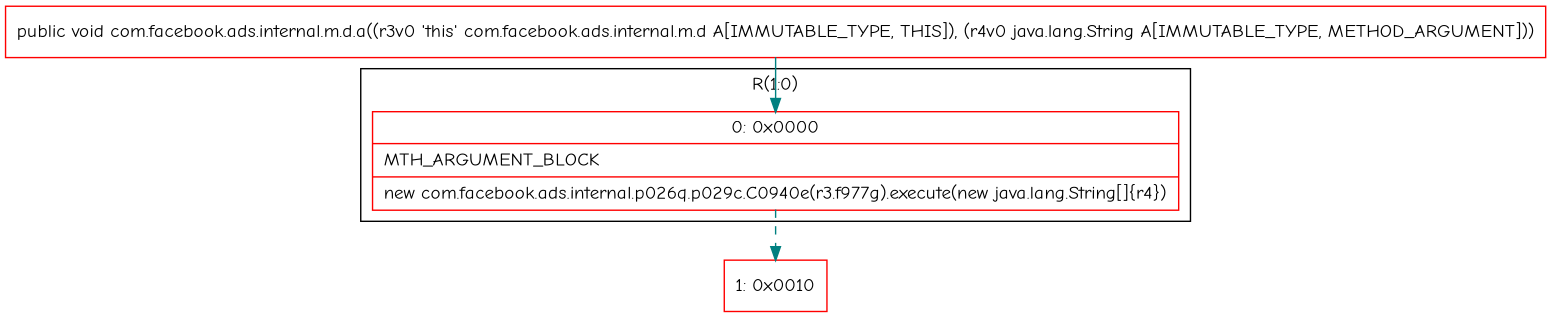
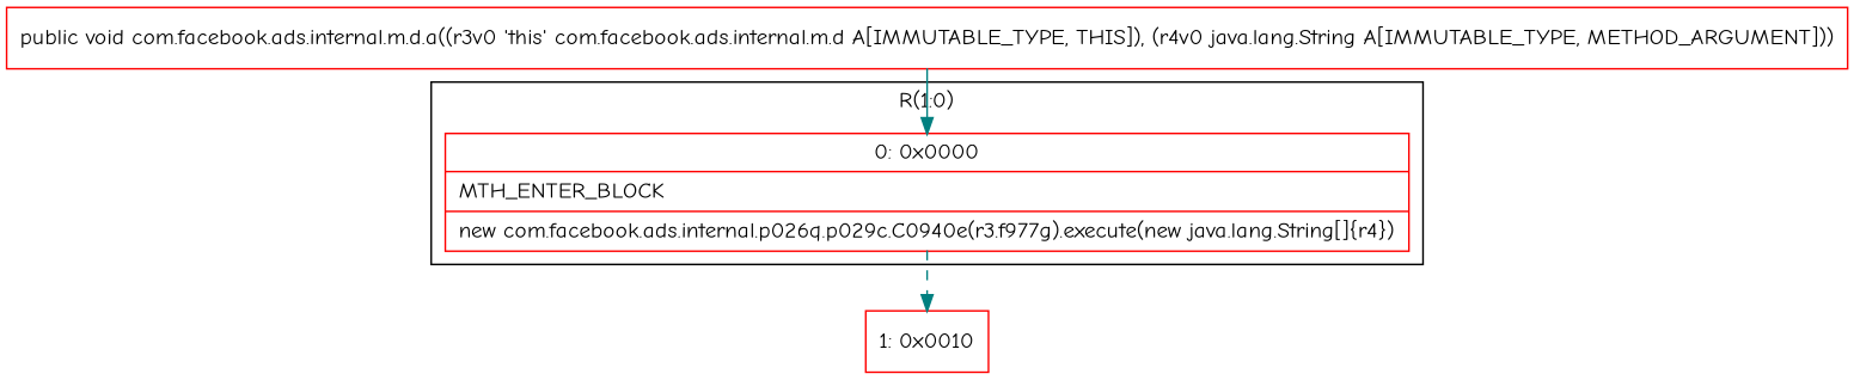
  digraph {
    fontname="Comic Neue"
    node [color=red shape=record fontname="Comic Neue"]
    edge [color=teal fontname="Comic Neue"]
-   n1 [label="{0\:\ 0x0000|MTH_ARGUMENT_BLOCK\l|new com.facebook.ads.internal.p026q.p029c.C0940e(r3.f977g).execute(new java.lang.String[]\{r4\})\l}"]
+   n1 [label="{0\:\ 0x0000|MTH_ENTER_BLOCK\l|new com.facebook.ads.internal.p026q.p029c.C0940e(r3.f977g).execute(new java.lang.String[]\{r4\})\l}"]
    n2 [label="{1\:\ 0x0010}"]
    n3 [label="{public void com.facebook.ads.internal.m.d.a((r3v0 'this' com.facebook.ads.internal.m.d A[IMMUTABLE_TYPE, THIS]), (r4v0 java.lang.String A[IMMUTABLE_TYPE, METHOD_ARGUMENT])) }"]
    subgraph cluster_1 {
      label="R(1:0)"
      n1
    }
    n1 -> n2 [style=dashed]
    n3 -> n1 [style=solid]
  }
